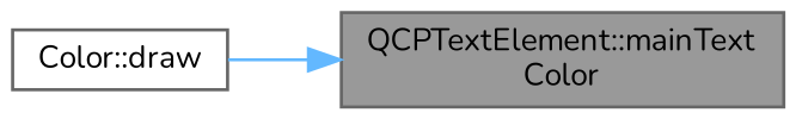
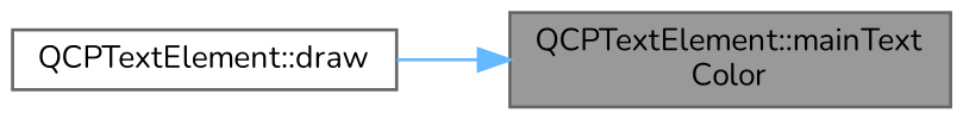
  digraph {
    rankdir=RL
    fontname=Nunito
    node [fontname=Nunito fontsize=10 shape=box style=filled]
    n1 [color=gray40 fillcolor=grey60 fontcolor=black height=0.2 label="QCPTextElement::mainText\lColor" width=0.4]
-   n2 [color=grey40 fillcolor=white height=0.2 label="Color::draw" width=0.4]
+   n2 [color=grey40 fillcolor=white height=0.2 label="QCPTextElement::draw" width=0.4]
    n1 -> n2 [color=steelblue1 dir=back fontname=Nunito fontsize=10 labelfontname=Helvetica labelfontsize=10 style=solid]
  }
